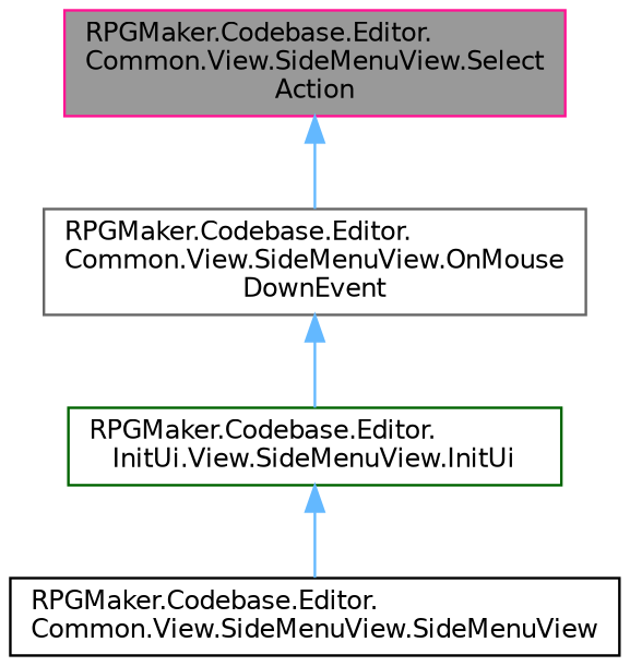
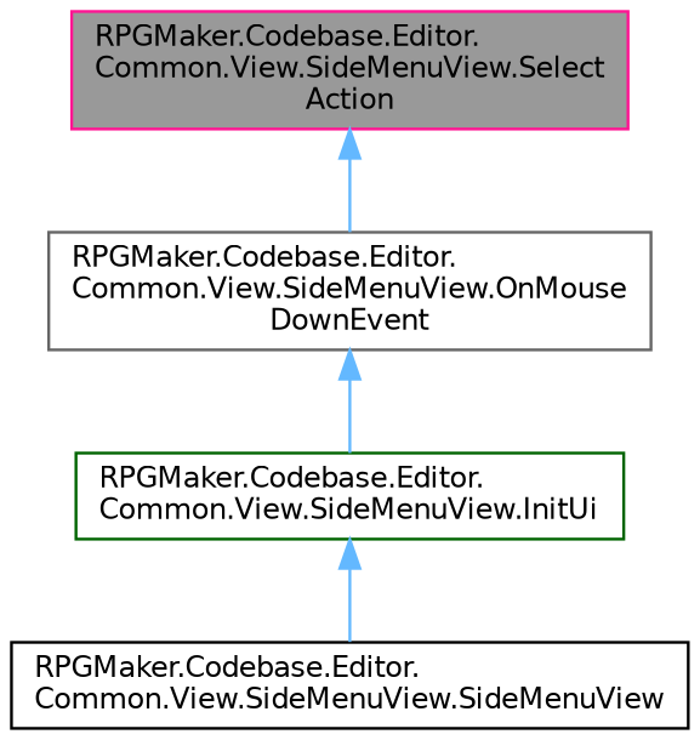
  digraph {
    rankdir=TB
    node [fillcolor=white fontname=Helvetica fontsize=10 shape=box style=filled]
    edge [color=steelblue1 dir=back fontname=Helvetica fontsize=10 labelfontname=Helvetica labelfontsize=10 style=solid]
    n1 [color=deeppink fillcolor=grey60 fontcolor=black height=0.2 label="RPGMaker.Codebase.Editor.\lCommon.View.SideMenuView.Select\lAction" width=0.4]
    n2 [color=gray40 height=0.2 label="RPGMaker.Codebase.Editor.\lCommon.View.SideMenuView.OnMouse\lDownEvent" width=0.4]
-   n3 [color=darkgreen height=0.2 label="RPGMaker.Codebase.Editor.\lInitUi.View.SideMenuView.InitUi" width=0.4]
+   n3 [color=darkgreen height=0.2 label="RPGMaker.Codebase.Editor.\lCommon.View.SideMenuView.InitUi" width=0.4]
    n4 [color=black height=0.2 label="RPGMaker.Codebase.Editor.\lCommon.View.SideMenuView.SideMenuView" width=0.4]
    n1 -> n2
    n2 -> n3
    n3 -> n4
  }
